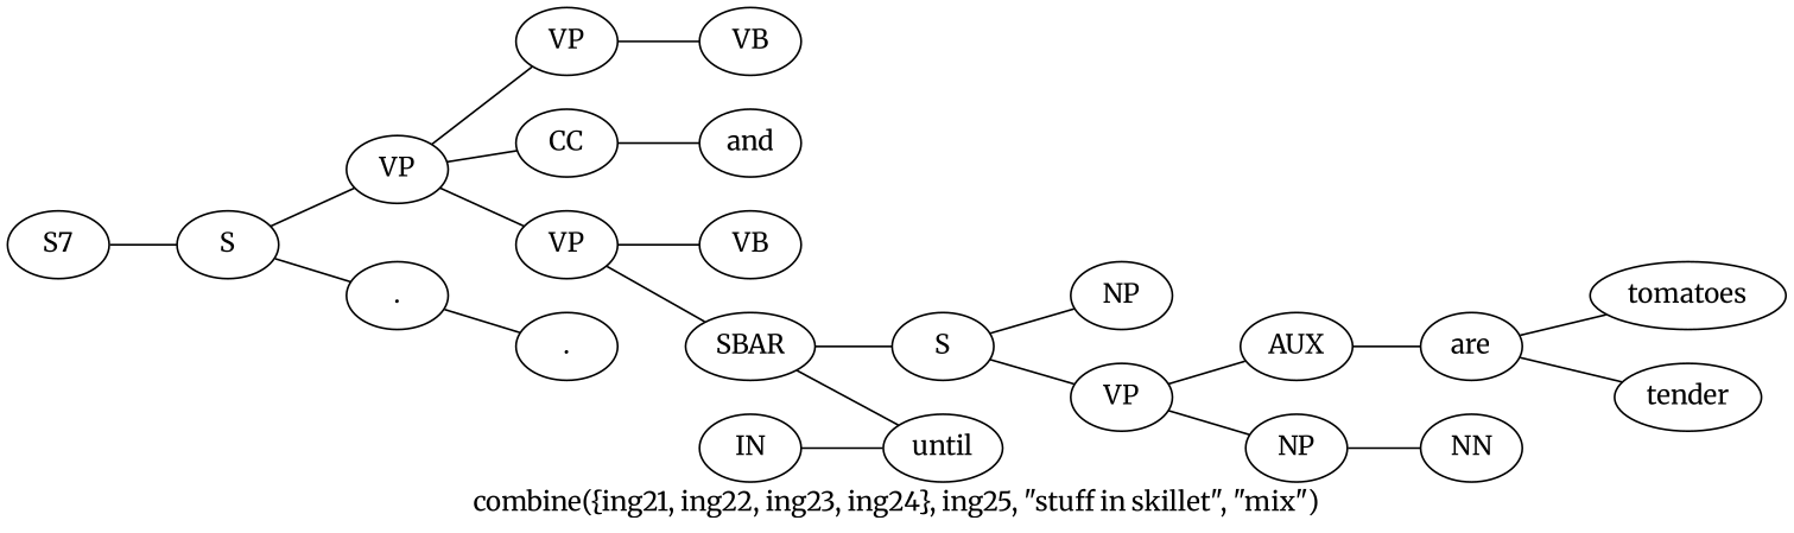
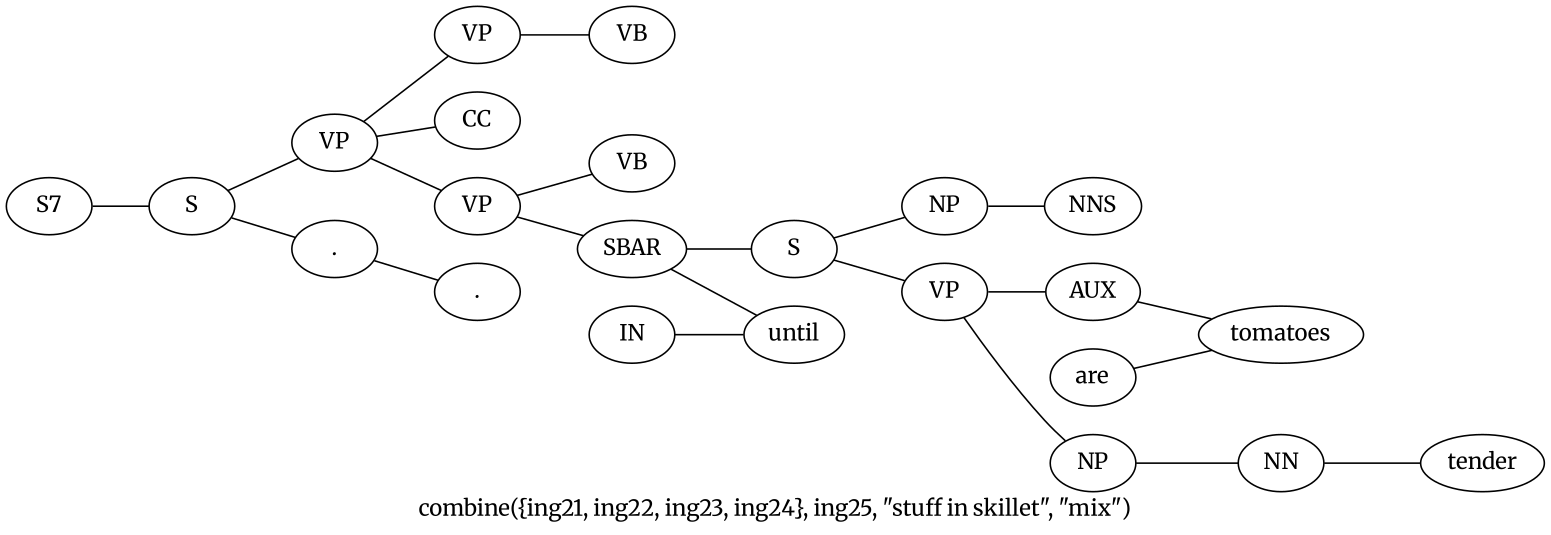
  graph {
    fontname=Merriweather
    label="combine({ing21, ing22, ing23, ing24}, ing25, \"stuff in skillet\", \"mix\")"
    rankdir=LR
    node [fontname=Merriweather]
    edge [fontname=Merriweather]
    n1 [label=S7]
    n2 [label=S]
    n3 [label=VP]
    n4 [label="."]
    n5 [label=VP]
    n6 [label=CC]
    n7 [label=VP]
    n8 [label="."]
    n9 [label=VB]
-   n10 [label=and]
    n11 [label=VB]
    n12 [label=SBAR]
    n13 [label=S]
    n14 [label=until]
    n15 [label=IN]
    n16 [label=NP]
    n17 [label=VP]
+   n18 [label=NNS]
    n19 [label=AUX]
    n20 [label=NP]
    n21 [label=tomatoes]
    n22 [label=are]
    n23 [label=NN]
    n24 [label=tender]
    n1 -- n2
    n2 -- n3
    n2 -- n4
    n3 -- n5
    n3 -- n6
    n3 -- n7
    n4 -- n8
    n5 -- n9
-   n6 -- n10
    n7 -- n11
    n7 -- n12
    n12 -- n13
    n12 -- n14
    n13 -- n16
    n13 -- n17
    n15 -- n14
+   n16 -- n18
    n17 -- n19
    n17 -- n20
-   n19 -- n22
+   n19 -- n21
    n20 -- n23
    n22 -- n21
-   n22 -- n24
+   n23 -- n24
  }
